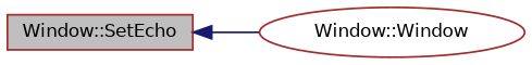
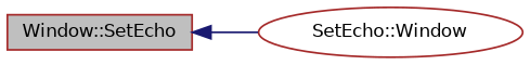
  digraph {
    rankdir=LR
    node [color=brown fontname=Helvetica fontsize=10 style=filled]
    n1 [fillcolor=grey75 fontcolor=black height=0.2 label="Window::SetEcho" shape=box width=0.4]
-   n2 [fillcolor=white height=0.2 label="Window::Window" shape=ellipse width=0.4]
+   n2 [fillcolor=white height=0.2 label="SetEcho::Window" shape=ellipse width=0.4]
    n1 -> n2 [color=midnightblue dir=back fontname=Helvetica fontsize=10 labelfontname=Helvetica labelfontsize=10 style=solid]
  }
